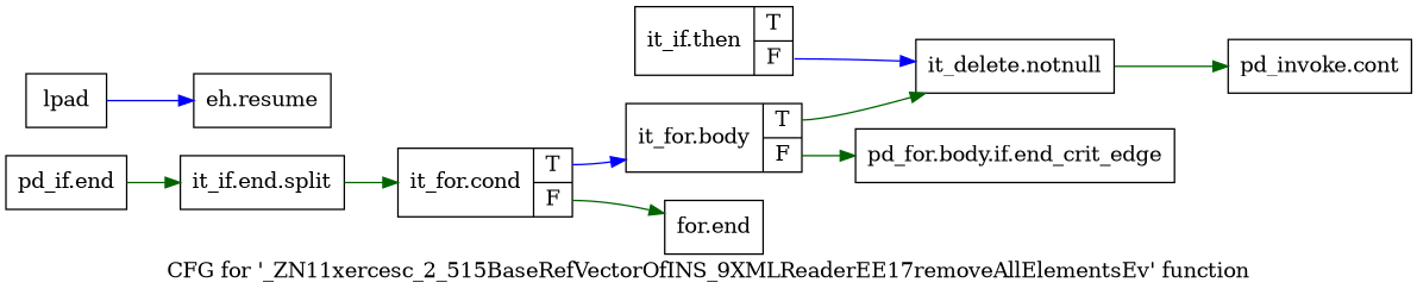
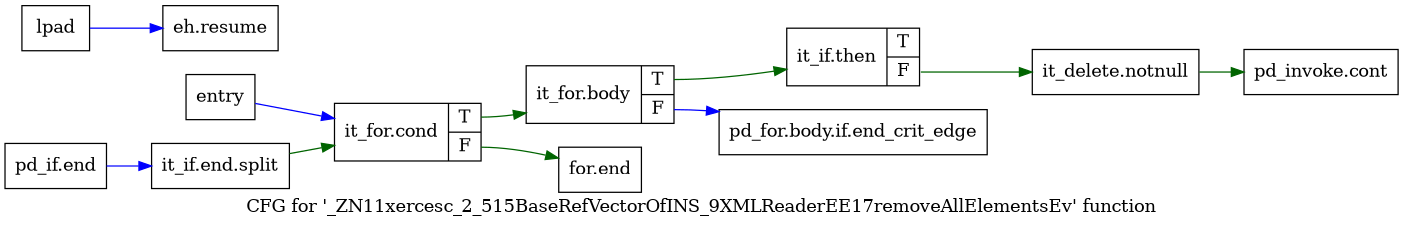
  digraph {
    label="CFG for '_ZN11xercesc_2_515BaseRefVectorOfINS_9XMLReaderEE17removeAllElementsEv' function"
    rankdir=LR
    node [shape=record]
    edge [color=darkgreen]
+   n1 [label="{entry}"]
    n2 [label="{it_for.cond|{<s0>T|<s1>F}}"]
    n3 [label="{it_for.body|{<s0>T|<s1>F}}"]
    n4 [label="{for.end}"]
    n5 [label="{it_if.then|{<s0>T|<s1>F}}"]
    n6 [label="{pd_for.body.if.end_crit_edge}"]
    n7 [label="{it_delete.notnull}"]
    n8 [label="{pd_invoke.cont}"]
    n9 [label="{pd_if.end}"]
    n10 [label="{it_if.end.split}"]
    n11 [label="{lpad}"]
    n12 [label="{eh.resume}"]
-   n2 -> n3 [color=blue tailport=s0]
+   n1 -> n2 [color=blue]
+   n2 -> n3 [tailport=s0]
    n2 -> n4 [tailport=s1]
-   n3 -> n7 [tailport=s0]
-   n3 -> n6 [tailport=s1]
-   n5 -> n7 [color=blue tailport=s1]
+   n3 -> n5 [tailport=s0]
+   n3 -> n6 [color=blue tailport=s1]
+   n5 -> n7 [tailport=s1]
    n7 -> n8
-   n9 -> n10
+   n9 -> n10 [color=blue]
    n10 -> n2
    n11 -> n12 [color=blue]
  }
